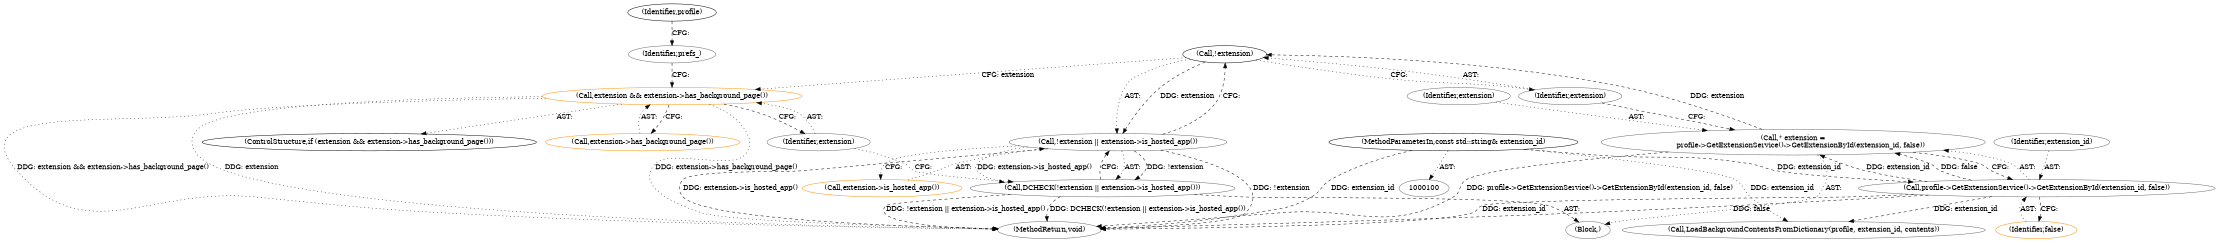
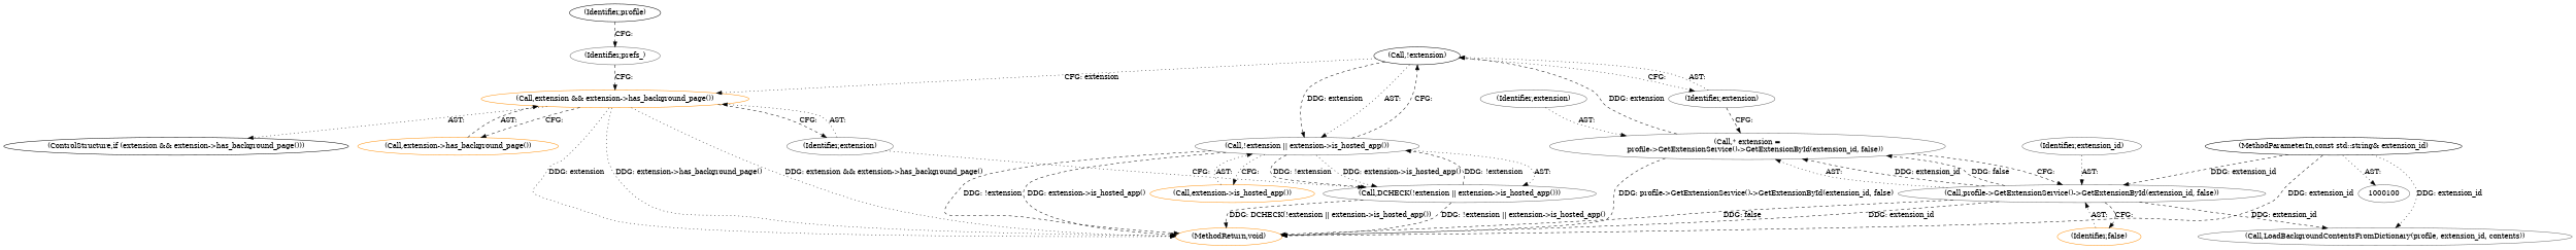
  digraph {
    node [color=gray40]
    edge [style=dashed]
    n1 [color=black label="(Call,!extension)"]
    n2 [label="(Call,!extension || extension->is_hosted_app())"]
    n3 [color=darkorange label="(Call,extension && extension->has_background_page())"]
    n4 [label="(Identifier,extension)"]
-   n5 [label="(MethodReturn,void)"]
+   n5 [color=darkorange label="(MethodReturn,void)"]
    n6 [label="(Call,DCHECK(!extension || extension->is_hosted_app()))"]
    n7 [color=darkorange label="(Call,extension->is_hosted_app())"]
    n8 [color=black label="(ControlStructure,if (extension && extension->has_background_page()))"]
    n9 [color=darkorange label="(Call,extension->has_background_page())"]
    n10 [label="(Identifier,extension)"]
    n11 [label="(Call,* extension =\n       profile->GetExtensionService()->GetExtensionById(extension_id, false))"]
    n12 [label="(Call,profile->GetExtensionService()->GetExtensionById(extension_id, false))"]
-   n13 [label="(Block,)"]
    n14 [color=darkorange label="(Identifier,false)"]
    n15 [label="(Call,LoadBackgroundContentsFromDictionary(profile, extension_id, contents))"]
    n16 [color=black label="(MethodParameterIn,const std::string& extension_id)"]
    1000100
    n18 [color=black label="(Identifier,profile)"]
    n19 [label="(Identifier,prefs_)"]
    n20 [label="(Identifier,extension)"]
    n21 [label="(Identifier,extension_id)"]
    n1 -> n2 [label="AST: " style=dotted]
    n1 -> n2 [label="DDG: extension"]
    n1 -> n3 [label="CFG: extension" style=dotted]
    n1 -> n4 [label="CFG: " style=dotted]
    n2 -> n1 [label="CFG: "]
    n2 -> n5 [label="DDG: extension->is_hosted_app()"]
    n2 -> n5 [label="DDG: !extension"]
    n2 -> n6 [label="AST: " style=dotted]
    n2 -> n6 [label="DDG: !extension"]
    n2 -> n6 [label="DDG: extension->is_hosted_app()" style=dotted]
    n2 -> n7 [label="CFG: " style=dotted]
    n3 -> n5 [label="DDG: extension" style=dotted]
    n3 -> n5 [label="DDG: extension->has_background_page()" style=dotted]
    n3 -> n5 [label="DDG: extension && extension->has_background_page()" style=dotted]
    n3 -> n8 [label="AST: " style=dotted]
    n3 -> n9 [label="CFG: "]
    n3 -> n10 [label="CFG: "]
    n4 -> n1 [label="AST: " style=dotted]
    n4 -> n11 [label="CFG: "]
-   n6 -> n2 [label="CFG: "]
+   n6 -> n2 [label="DDG: !extension"]
    n6 -> n5 [label="DDG: DCHECK(!extension || extension->is_hosted_app())"]
    n6 -> n5 [label="DDG: !extension || extension->is_hosted_app()"]
-   n6 -> n13 [label="AST: "]
    n7 -> n2 [label="AST: " style=dotted]
-   n9 -> n3 [label="AST: " style=dotted]
+   n9 -> n3 [label="AST: "]
    n10 -> n3 [label="AST: " style=dotted]
    n10 -> n6 [label="CFG: " style=dotted]
    n11 -> n1 [label="DDG: extension"]
    n11 -> n5 [label="DDG: profile->GetExtensionService()->GetExtensionById(extension_id, false)"]
    n11 -> n12 [label="CFG: "]
-   n11 -> n13 [label="AST: " style=dotted]
    n12 -> n5 [label="DDG: extension_id"]
    n12 -> n5 [label="DDG: false"]
    n12 -> n11 [label="AST: " style=dotted]
    n12 -> n11 [label="DDG: extension_id"]
    n12 -> n11 [label="DDG: false"]
    n12 -> n14 [label="CFG: "]
    n12 -> n15 [label="DDG: extension_id"]
    n14 -> n12 [label="AST: " style=dotted]
    n16 -> n5 [label="DDG: extension_id"]
    n16 -> n12 [label="DDG: extension_id"]
    n16 -> n15 [label="DDG: extension_id" style=dotted]
    n16 -> 1000100 [label="AST: " style=dotted]
    n18 -> n19 [label="CFG: "]
    n19 -> n3 [label="CFG: "]
    n20 -> n11 [label="AST: " style=dotted]
    n21 -> n12 [label="AST: " style=dotted]
  }
